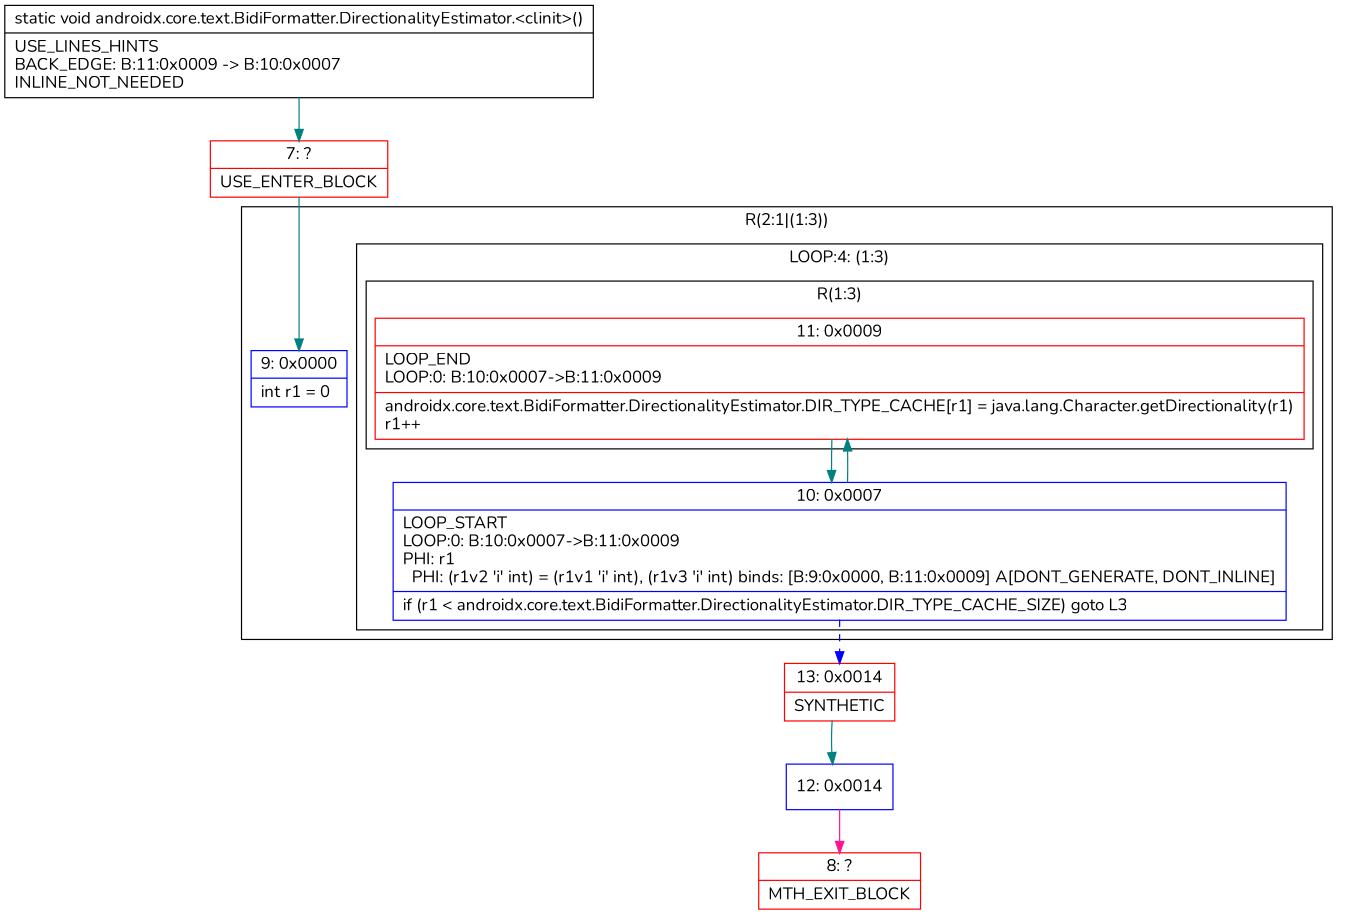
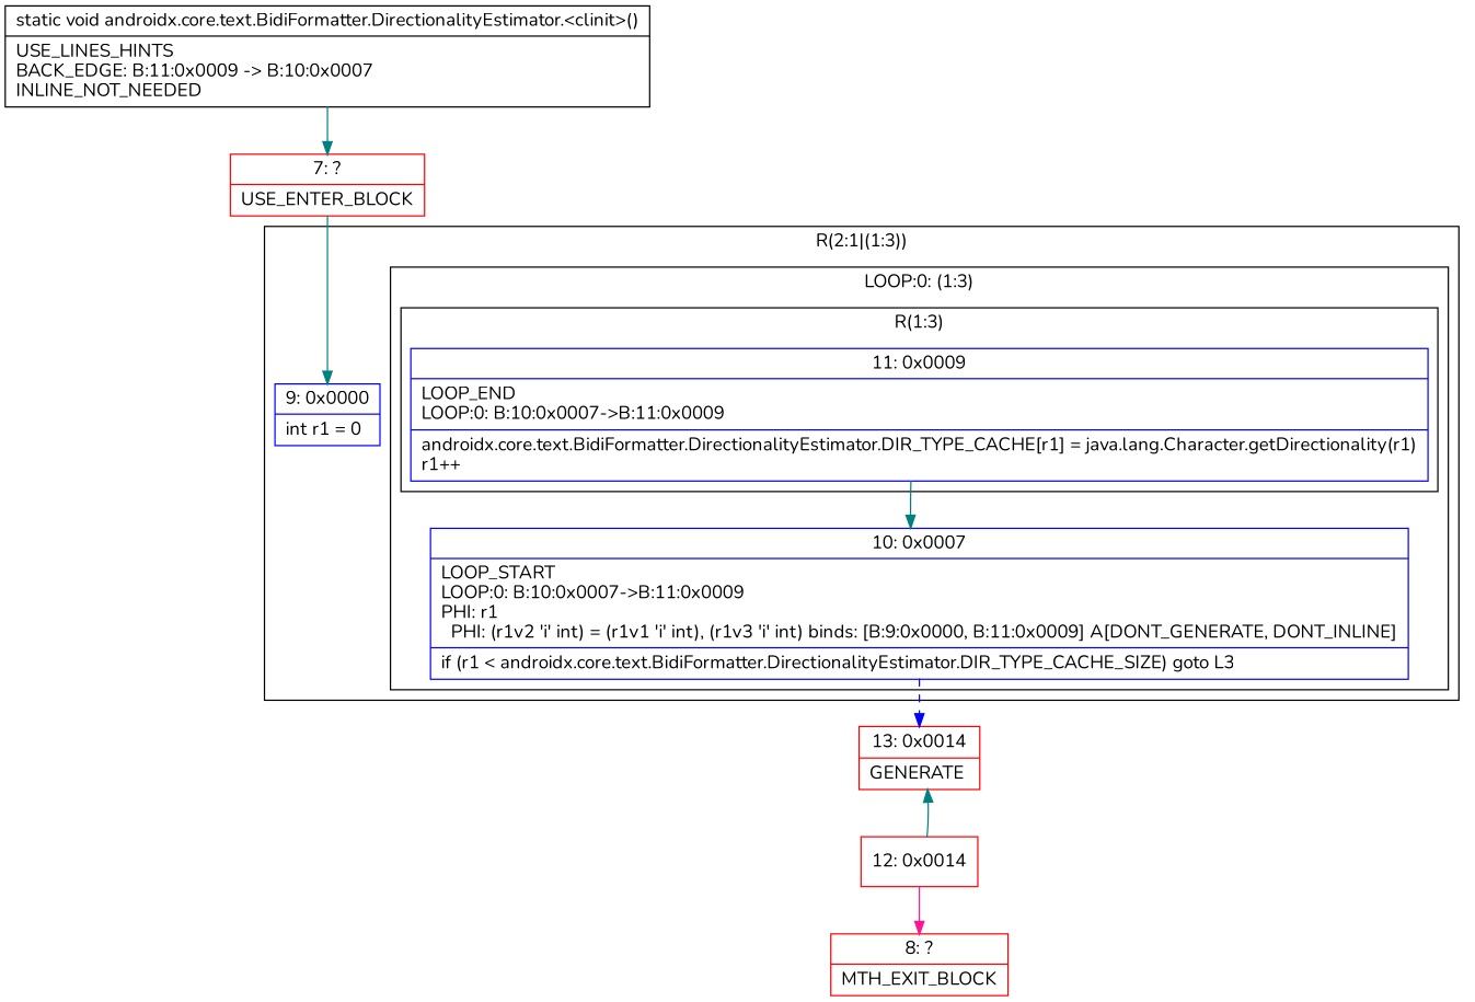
  digraph {
    fontname=Nunito
    node [color=red fontname=Nunito shape=record]
    edge [color=teal fontname=Nunito]
-   n1 [label="{11\:\ 0x0009|LOOP_END\lLOOP:0: B:10:0x0007\-\>B:11:0x0009\l|androidx.core.text.BidiFormatter.DirectionalityEstimator.DIR_TYPE_CACHE[r1] = java.lang.Character.getDirectionality(r1)\lr1++\l}"]
+   n1 [color=blue label="{11\:\ 0x0009|LOOP_END\lLOOP:0: B:10:0x0007\-\>B:11:0x0009\l|androidx.core.text.BidiFormatter.DirectionalityEstimator.DIR_TYPE_CACHE[r1] = java.lang.Character.getDirectionality(r1)\lr1++\l}"]
    n2 [color=blue label="{10\:\ 0x0007|LOOP_START\lLOOP:0: B:10:0x0007\-\>B:11:0x0009\lPHI: r1 \l  PHI: (r1v2 'i' int) = (r1v1 'i' int), (r1v3 'i' int) binds: [B:9:0x0000, B:11:0x0009] A[DONT_GENERATE, DONT_INLINE]\l|if (r1 \< androidx.core.text.BidiFormatter.DirectionalityEstimator.DIR_TYPE_CACHE_SIZE) goto L3\l}"]
    n3 [color=blue label="{9\:\ 0x0000|int r1 = 0\l}"]
-   n4 [label="{13\:\ 0x0014|SYNTHETIC\l}"]
-   n5 [color=blue label="{12\:\ 0x0014}"]
+   n4 [label="{13\:\ 0x0014|GENERATE\l}"]
+   n5 [label="{12\:\ 0x0014}"]
    n6 [label="{7\:\ ?|USE_ENTER_BLOCK\l}"]
    n7 [label="{8\:\ ?|MTH_EXIT_BLOCK\l}"]
    n8 [label="{static void androidx.core.text.BidiFormatter.DirectionalityEstimator.\<clinit\>()  | USE_LINES_HINTS\lBACK_EDGE: B:11:0x0009 \-\> B:10:0x0007\lINLINE_NOT_NEEDED\l}" color=""]
    subgraph cluster_1 {
      label="R(2:1|(1:3))"
      n3
      subgraph cluster_2 {
-       label="LOOP:4: (1:3)"
+       label="LOOP:0: (1:3)"
        n2
        subgraph cluster_3 {
          label="R(1:3)"
          n1
        }
      }
    }
    n1 -> n2
-   n2 -> n1
    n2 -> n4 [color=blue style=dashed]
-   n4 -> n5
+   n5 -> n4
    n5 -> n7 [color=deeppink]
    n6 -> n3
    n8 -> n6
  }
